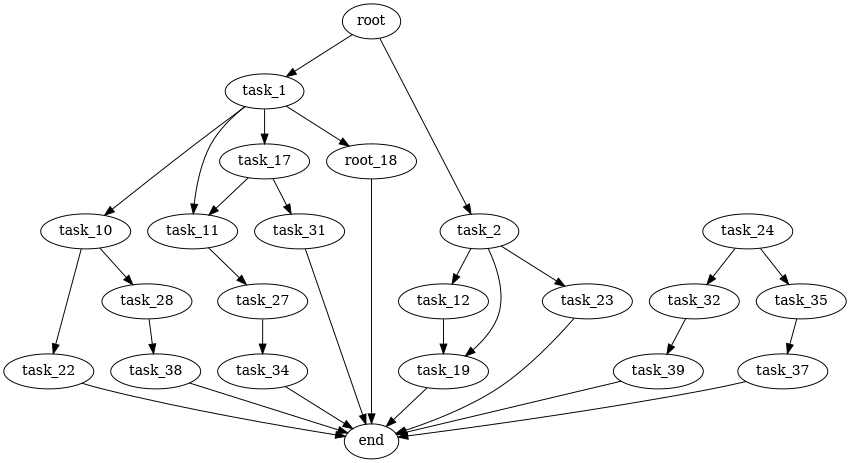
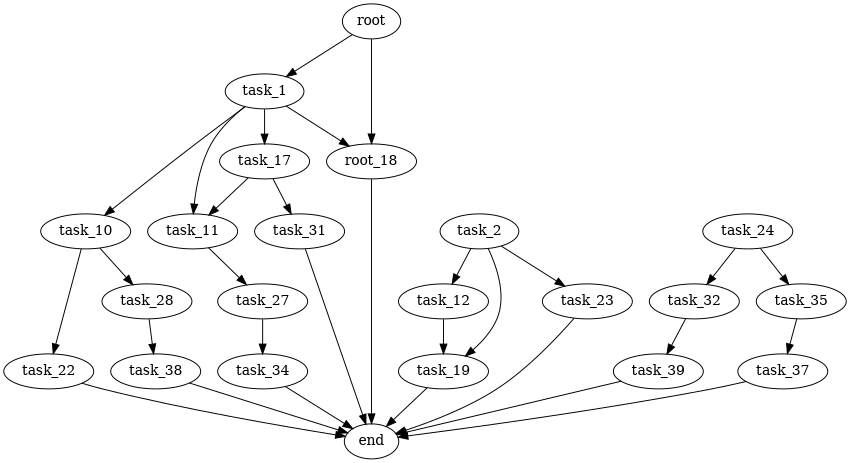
  digraph {
    root
    task_1
    task_2
    task_10
    task_11
    task_17
    n7 [label=root_18]
    task_12
    task_19
    task_23
    task_22
    task_28
    task_27
    task_31
    end
    task_38
    task_34
    task_24
    task_32
    task_35
    task_39
    task_37
    root -> task_1
-   root -> task_2
+   root -> n7
    task_1 -> task_10
    task_1 -> task_11
    task_1 -> task_17
    task_1 -> n7
    task_2 -> task_12
    task_2 -> task_19
    task_2 -> task_23
    task_10 -> task_22
    task_10 -> task_28
    task_11 -> task_27
    task_17 -> task_11
    task_17 -> task_31
    n7 -> end
    task_12 -> task_19
    task_19 -> end
    task_23 -> end
    task_22 -> end
    task_28 -> task_38
    task_27 -> task_34
    task_31 -> end
    task_38 -> end
    task_34 -> end
    task_24 -> task_32
    task_24 -> task_35
    task_32 -> task_39
    task_35 -> task_37
    task_39 -> end
    task_37 -> end
  }
